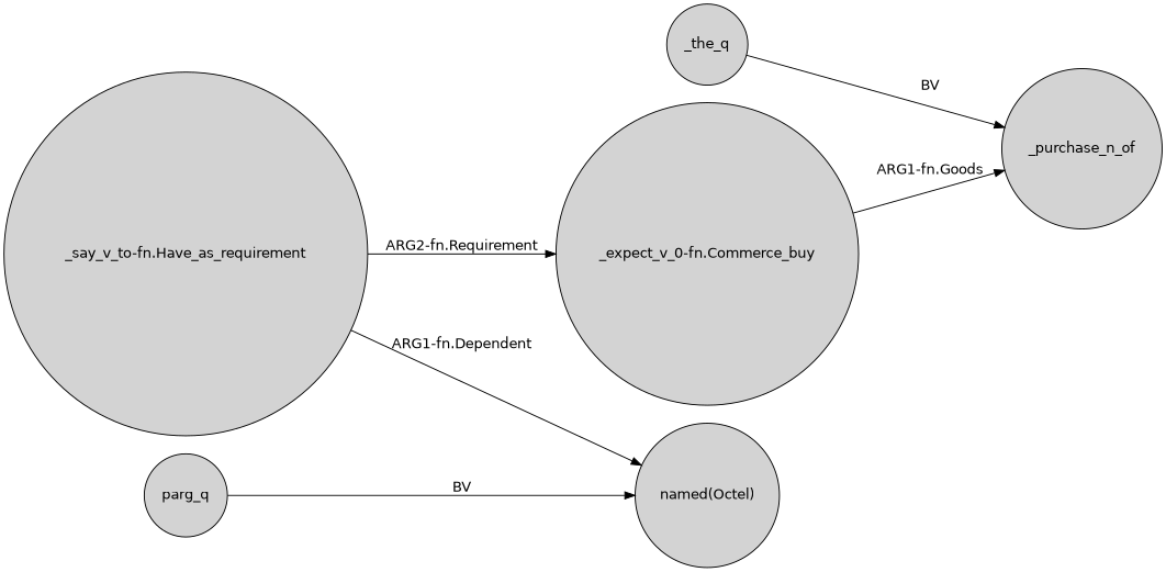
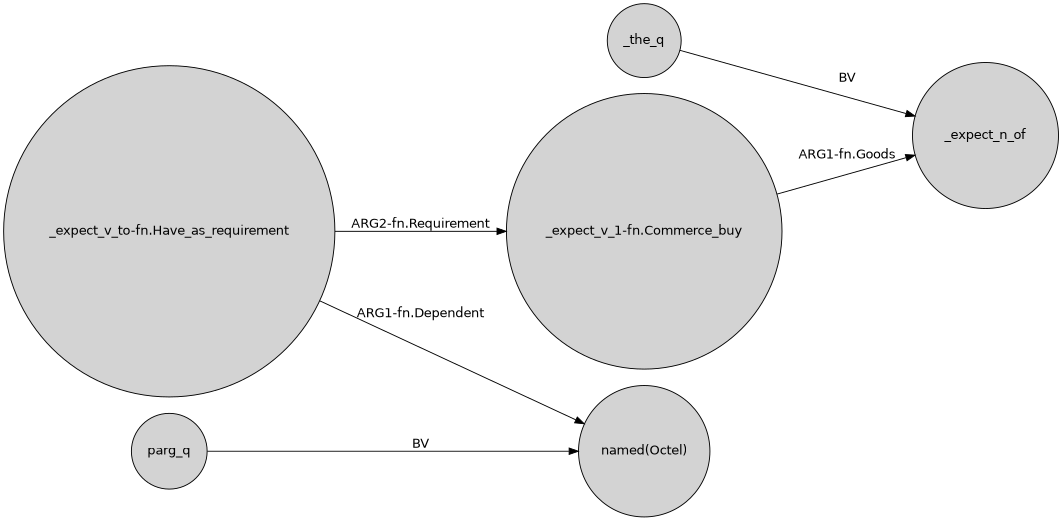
  digraph {
    fontname="DejaVu Sans"
    rankdir=LR
    node [fontname="DejaVu Sans" shape=circle style=filled]
    edge [fontname="DejaVu Sans"]
    _the_q
-   _purchase_n_of
-   "_say_v_to-fn.Have_as_requirement"
-   "_expect_v_1-fn.Commerce_buy" [label="_expect_v_0-fn.Commerce_buy"]
+   _purchase_n_of [label=_expect_n_of]
+   "_say_v_to-fn.Have_as_requirement" [label="_expect_v_to-fn.Have_as_requirement"]
+   "_expect_v_1-fn.Commerce_buy"
    "named(Octel)"
    n6 [label=parg_q]
    _the_q -> _purchase_n_of [label=BV]
    "_say_v_to-fn.Have_as_requirement" -> "_expect_v_1-fn.Commerce_buy" [label="ARG2-fn.Requirement"]
    "_say_v_to-fn.Have_as_requirement" -> "named(Octel)" [label="ARG1-fn.Dependent"]
    "_expect_v_1-fn.Commerce_buy" -> _purchase_n_of [label="ARG1-fn.Goods"]
    n6 -> "named(Octel)" [label=BV]
  }
